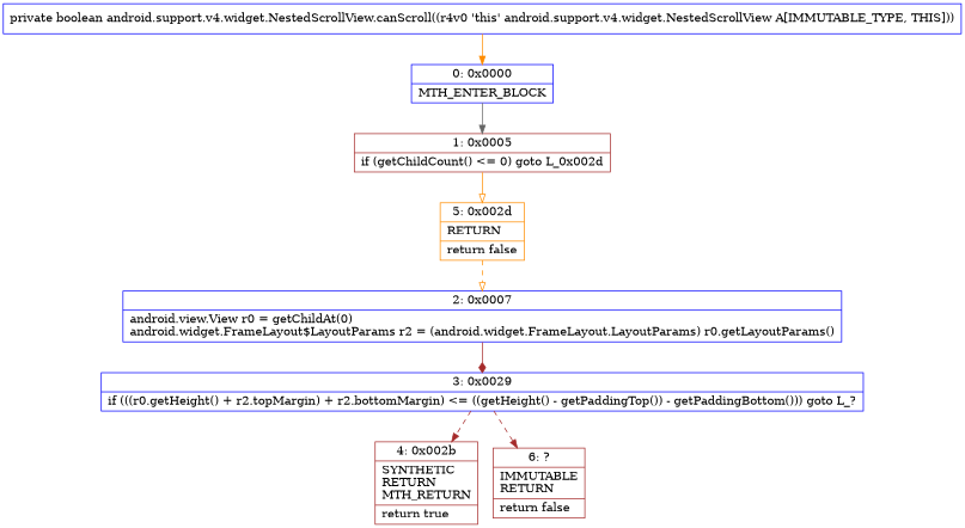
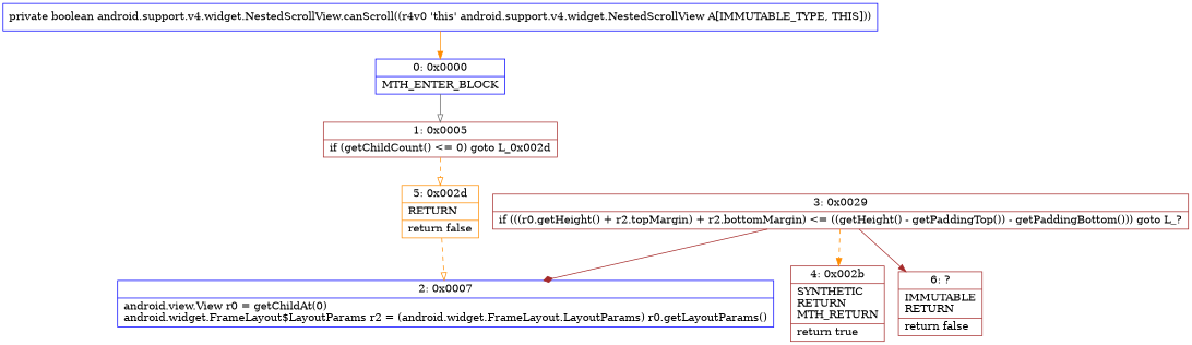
  digraph {
    node [color=blue shape=record]
    edge [arrowhead=onormal color=darkorange]
    n1 [label="{0\:\ 0x0000|MTH_ENTER_BLOCK\l}"]
    n2 [color=brown label="{1\:\ 0x0005|if (getChildCount() \<= 0) goto L_0x002d\l}"]
    n3 [color=darkorange label="{5\:\ 0x002d|RETURN\l|return false\l}"]
    n4 [label="{2\:\ 0x0007|android.view.View r0 = getChildAt(0)\landroid.widget.FrameLayout$LayoutParams r2 = (android.widget.FrameLayout.LayoutParams) r0.getLayoutParams()\l}"]
-   n5 [label="{3\:\ 0x0029|if (((r0.getHeight() + r2.topMargin) + r2.bottomMargin) \<= ((getHeight() \- getPaddingTop()) \- getPaddingBottom())) goto L_?\l}"]
+   n5 [color=brown label="{3\:\ 0x0029|if (((r0.getHeight() + r2.topMargin) + r2.bottomMargin) \<= ((getHeight() \- getPaddingTop()) \- getPaddingBottom())) goto L_?\l}"]
    n6 [color=brown label="{4\:\ 0x002b|SYNTHETIC\lRETURN\lMTH_RETURN\l|return true\l}"]
    n7 [color=brown label="{6\:\ ?|IMMUTABLE\lRETURN\l|return false\l}"]
    n8 [label="{private boolean android.support.v4.widget.NestedScrollView.canScroll((r4v0 'this' android.support.v4.widget.NestedScrollView A[IMMUTABLE_TYPE, THIS])) }"]
-   n1 -> n2 [arrowhead=normal color=gray40]
-   n2 -> n3
+   n1 -> n2 [color=gray40]
+   n2 -> n3 [style=dashed]
    n3 -> n4 [style=dashed]
-   n4 -> n5 [arrowhead=diamond color=brown]
-   n5 -> n6 [arrowhead=normal color=brown style=dashed]
-   n5 -> n7 [arrowhead=normal color=brown style=dashed]
+   n5 -> n4 [arrowhead=diamond color=brown]
+   n5 -> n6 [arrowhead=normal style=dashed]
+   n5 -> n7 [arrowhead=normal color=brown]
    n8 -> n1 [arrowhead=normal]
  }
